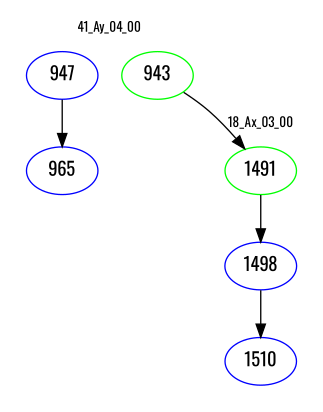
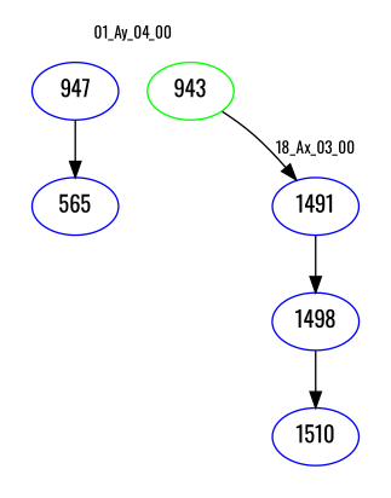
  digraph {
    fontname=Oswald
    node [color=blue fontname=Oswald]
    edge [color=black fontname=Oswald]
-   n1 [color=green label=1491]
+   n1 [label=1491]
    n2 [label=1498]
    n3 [label=1510]
    n4 [color=green label=943]
    n5 [label=947]
-   n6 [label=965]
+   n6 [label=565]
    subgraph cluster_1 {
      color=white
      fontsize=10
      label="18_Ax_03_00"
      n1
      n2
      n3
    }
    subgraph cluster_2 {
      color=white
      fontsize=10
-     label="41_Ay_04_00"
+     label="01_Ay_04_00"
      n4
      n5
      n6
    }
    n1 -> n2
    n2 -> n3
    n4 -> n1
    n5 -> n6
  }
